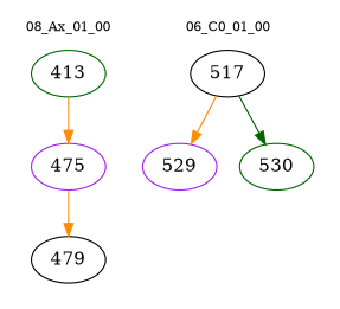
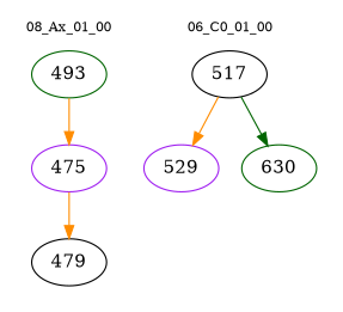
  digraph {
    node [color=purple]
    edge [color=darkorange]
    n1 [label=475]
    n2 [color=black label=479]
-   n3 [color=darkgreen label=413]
+   n3 [color=darkgreen label=493]
    n4 [color=black label=517]
    n5 [label=529]
-   n6 [color=darkgreen label=530]
+   n6 [color=darkgreen label=630]
    subgraph cluster_1 {
      color=white
      fontsize=10
      label="08_Ax_01_00"
      n1
      n2
      n3
    }
    subgraph cluster_2 {
      color=white
      fontsize=10
      label="06_C0_01_00"
      n4
      n5
      n6
    }
    n1 -> n2
    n3 -> n1
    n4 -> n5
    n4 -> n6 [color=darkgreen]
  }
